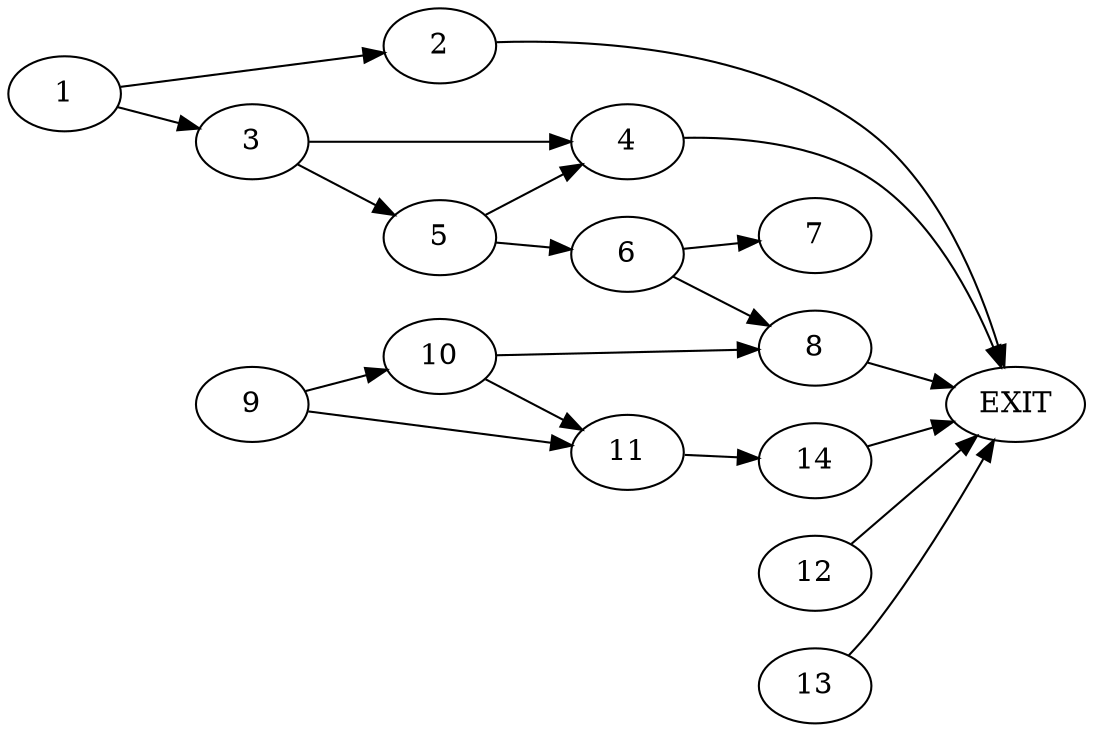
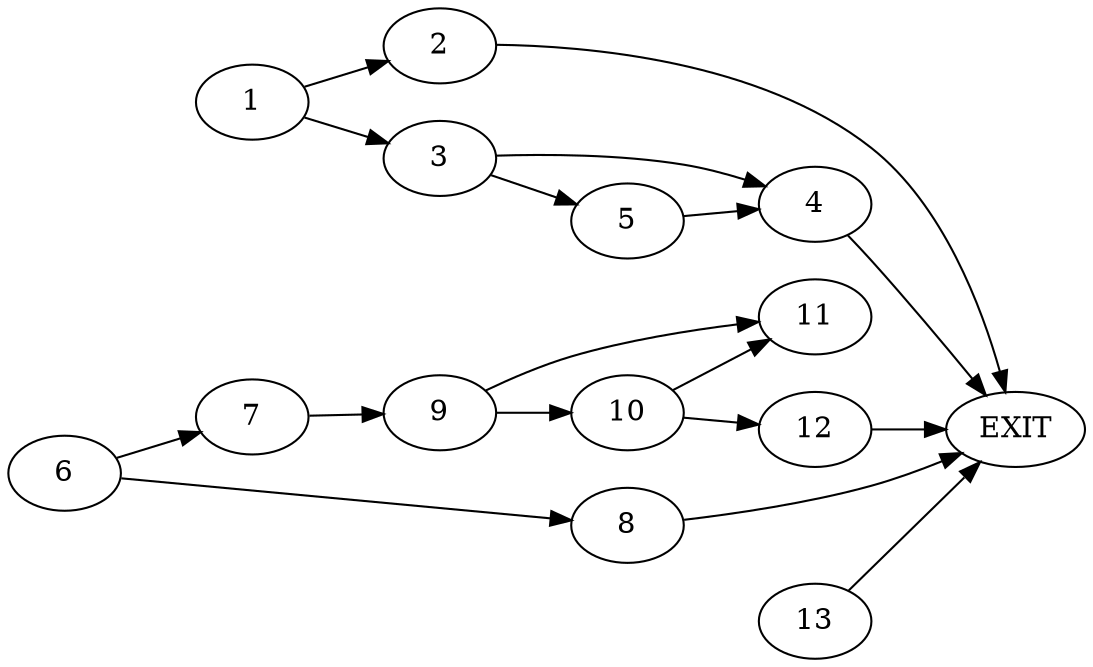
  digraph {
    rankdir=LR
    1
    2
    3
    n4 [label=EXIT]
    4
    5
    6
    7
    8
    9
    10
    11
    12
-   14
    13
    1 -> 2
    1 -> 3
    2 -> n4
    3 -> 4
    3 -> 5
    4 -> n4
    5 -> 4
-   5 -> 6
    6 -> 7
    6 -> 8
+   7 -> 9
    8 -> n4
    9 -> 10
    9 -> 11
    10 -> 11
-   10 -> 8
-   11 -> 14
+   10 -> 12
    12 -> n4
-   14 -> n4
    13 -> n4
  }
